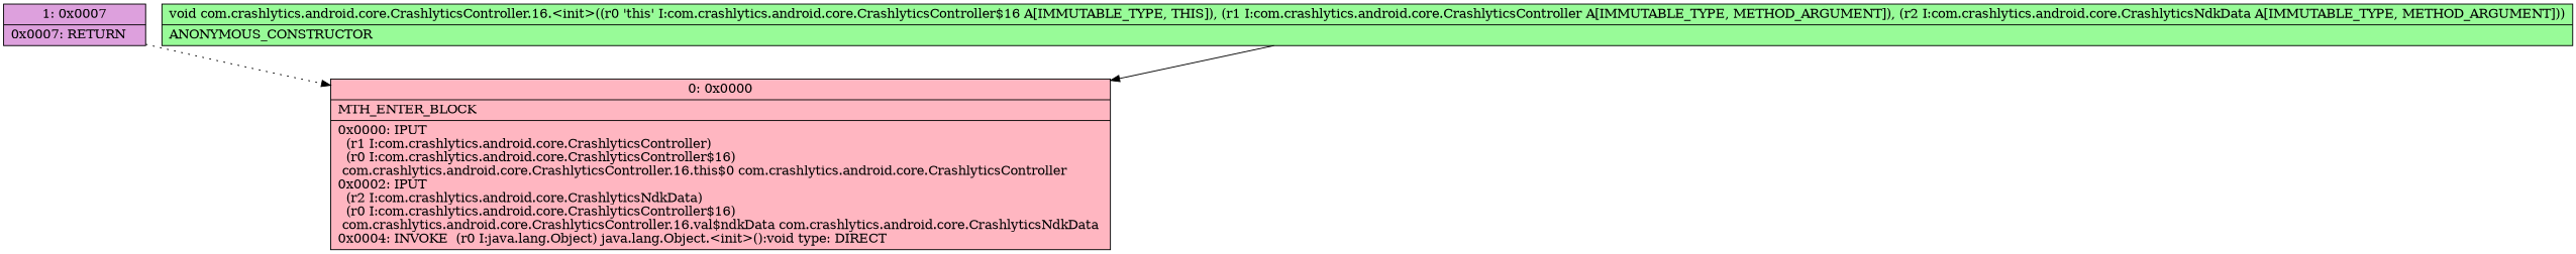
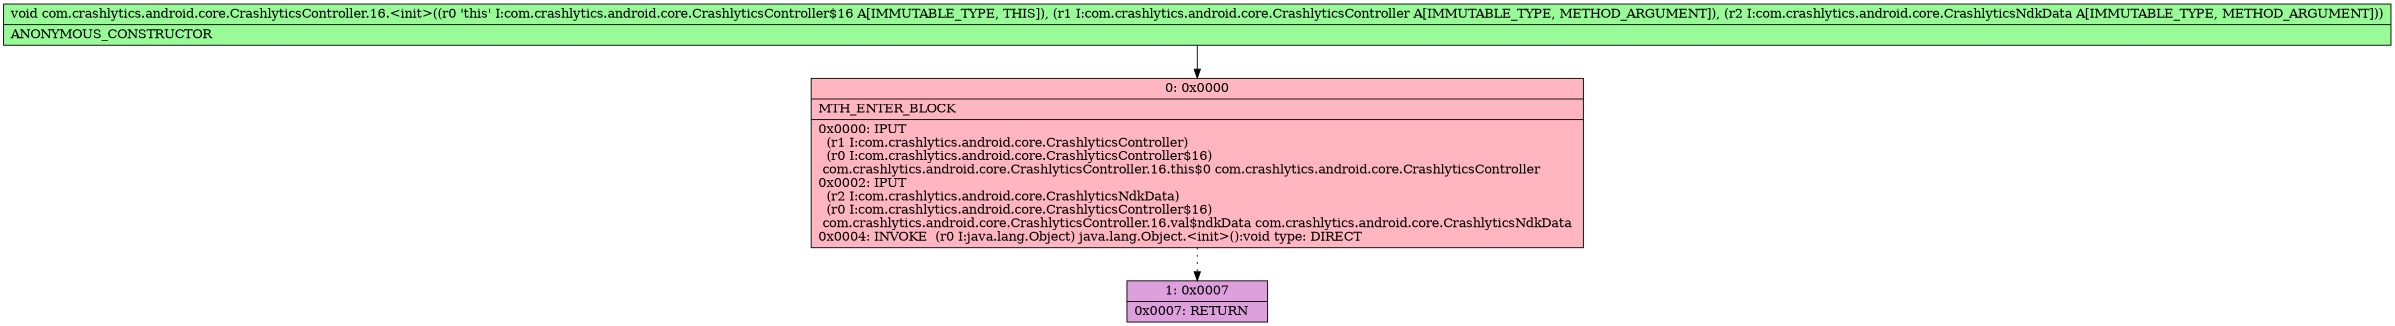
  digraph {
    node [shape=record style=filled]
    n1 [label="{0\:\ 0x0000|MTH_ENTER_BLOCK\l|0x0000: IPUT  \l  (r1 I:com.crashlytics.android.core.CrashlyticsController)\l  (r0 I:com.crashlytics.android.core.CrashlyticsController$16)\l com.crashlytics.android.core.CrashlyticsController.16.this$0 com.crashlytics.android.core.CrashlyticsController \l0x0002: IPUT  \l  (r2 I:com.crashlytics.android.core.CrashlyticsNdkData)\l  (r0 I:com.crashlytics.android.core.CrashlyticsController$16)\l com.crashlytics.android.core.CrashlyticsController.16.val$ndkData com.crashlytics.android.core.CrashlyticsNdkData \l0x0004: INVOKE  (r0 I:java.lang.Object) java.lang.Object.\<init\>():void type: DIRECT \l}" fillcolor=lightpink]
    n2 [label="{1\:\ 0x0007|0x0007: RETURN   \l}" fillcolor=plum]
    n3 [label="{void com.crashlytics.android.core.CrashlyticsController.16.\<init\>((r0 'this' I:com.crashlytics.android.core.CrashlyticsController$16 A[IMMUTABLE_TYPE, THIS]), (r1 I:com.crashlytics.android.core.CrashlyticsController A[IMMUTABLE_TYPE, METHOD_ARGUMENT]), (r2 I:com.crashlytics.android.core.CrashlyticsNdkData A[IMMUTABLE_TYPE, METHOD_ARGUMENT]))  | ANONYMOUS_CONSTRUCTOR\l}" fillcolor=palegreen]
-   n2 -> n1 [style=dotted]
+   n1 -> n2 [style=dotted]
    n3 -> n1 [style=solid]
  }
